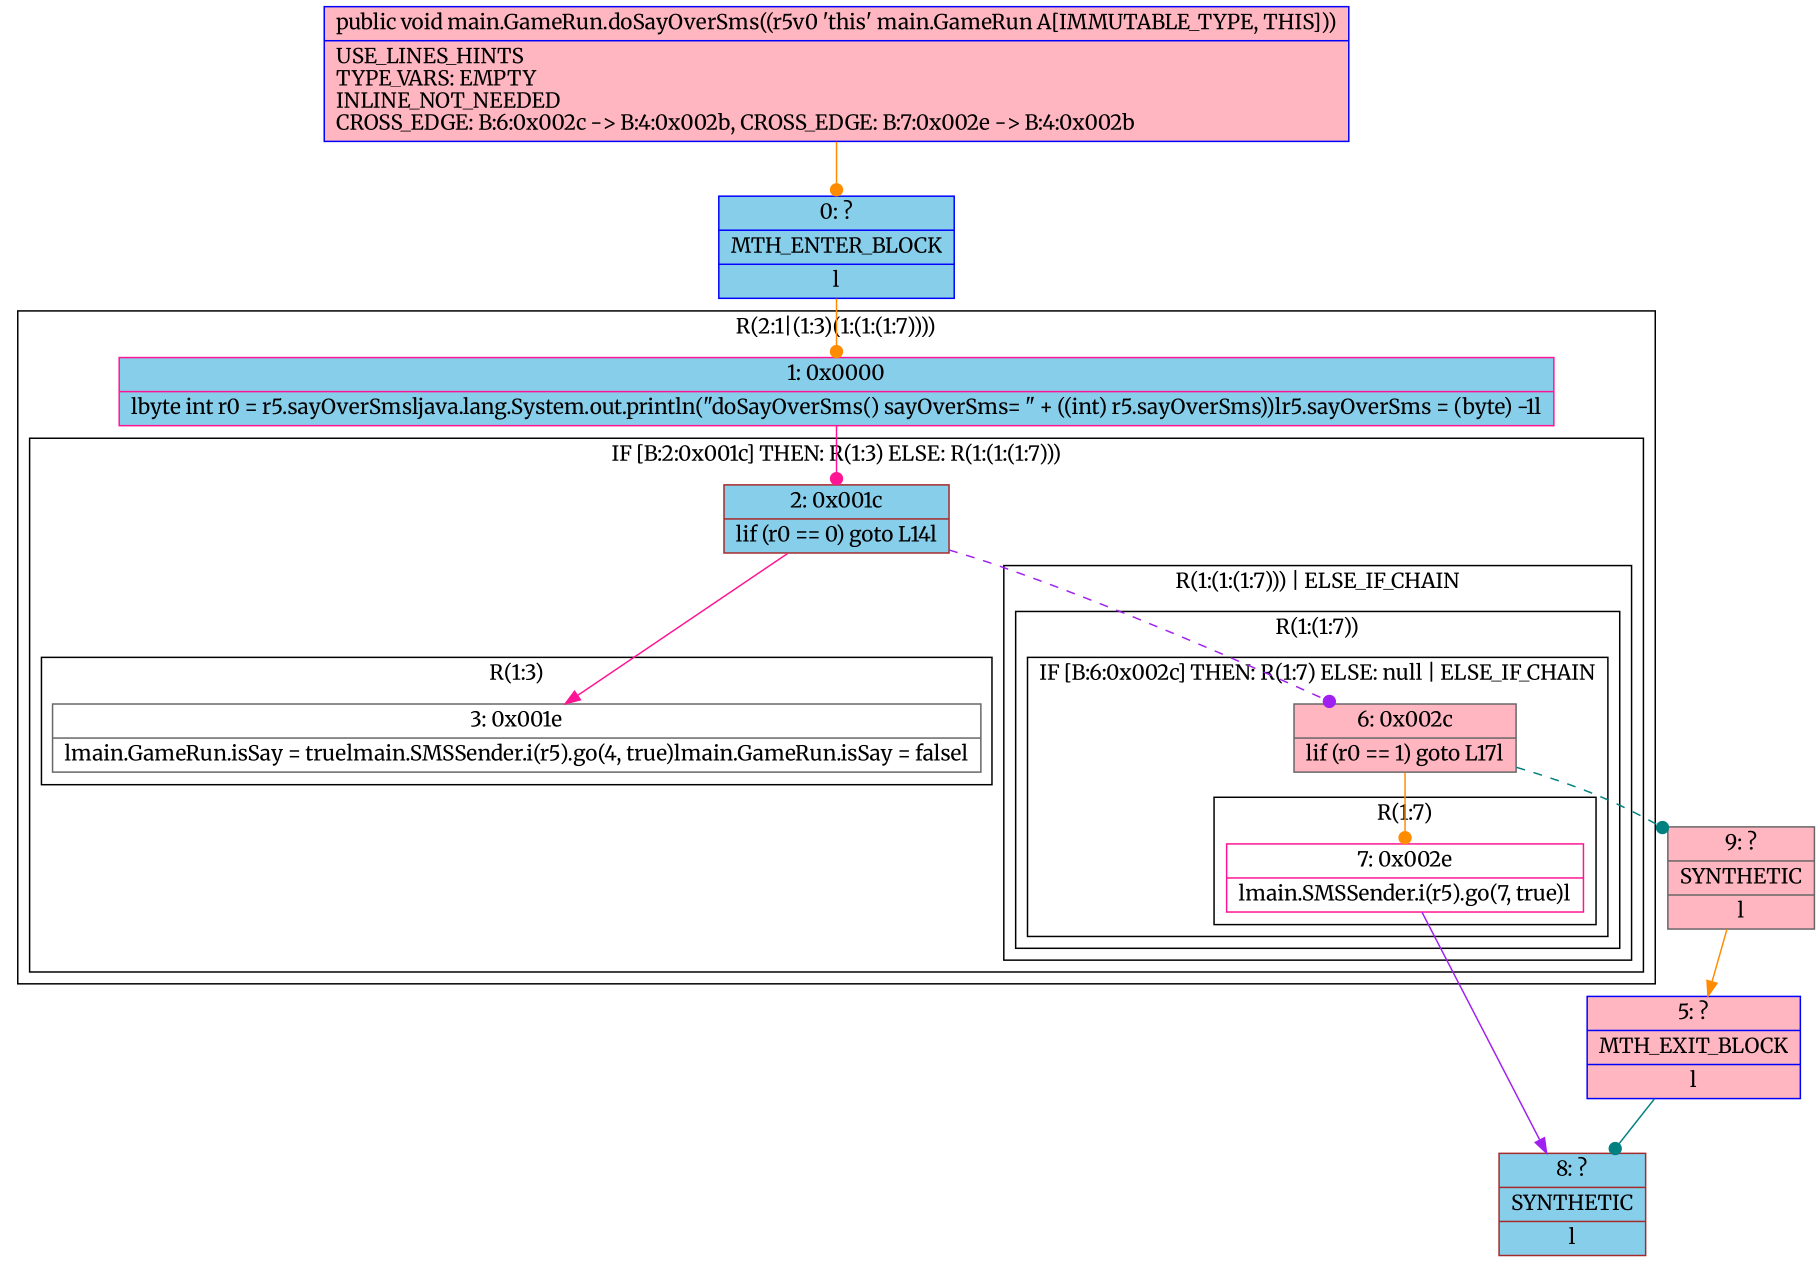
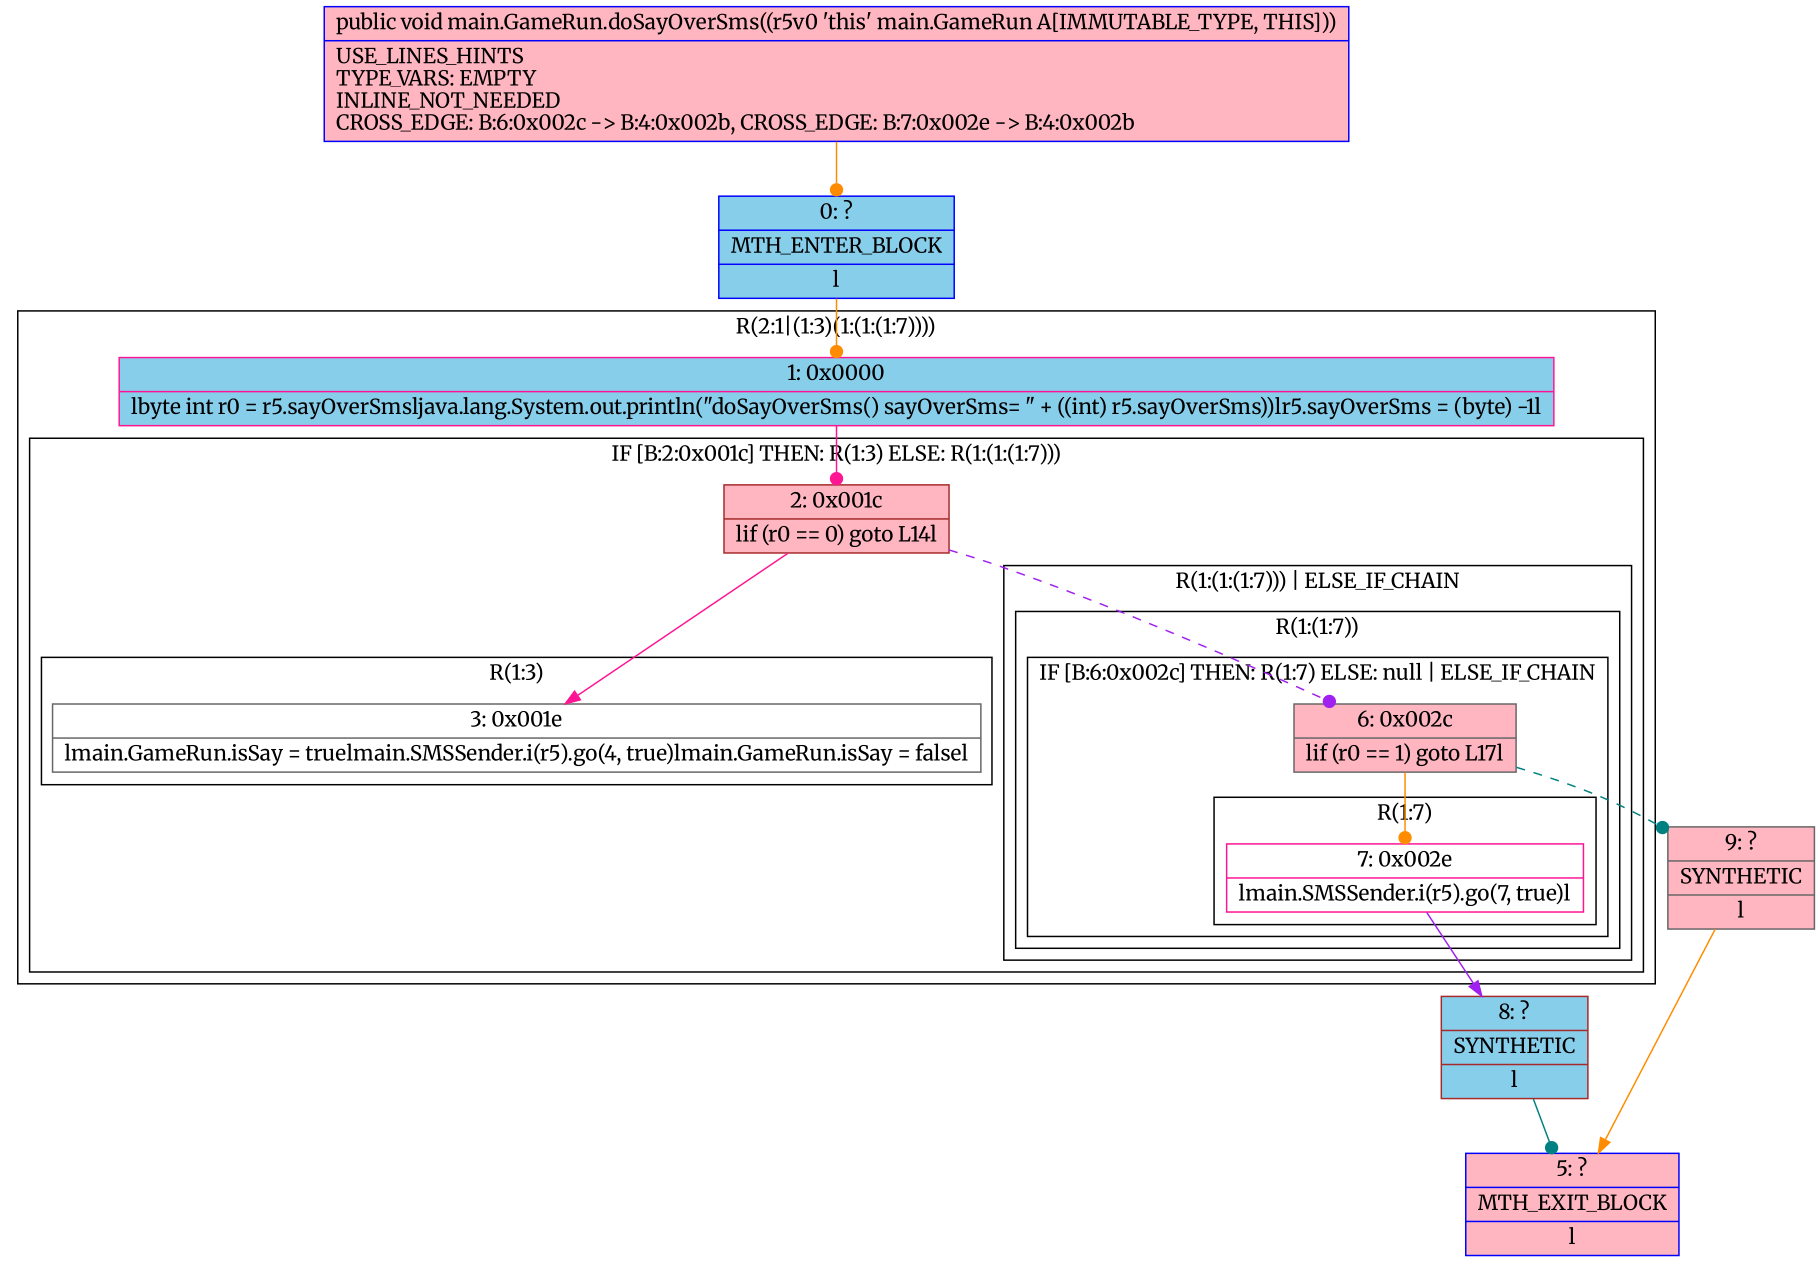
  digraph {
    fontname=Merriweather
    node [color=gray40 fillcolor=lightpink fontname=Merriweather shape=record style=filled]
    edge [arrowhead=dot color=darkorange fontname=Merriweather]
    n1 [fillcolor=white label="{3\:\ 0x001e|lmain.GameRun.isSay = truelmain.SMSSender.i(r5).go(4, true)lmain.GameRun.isSay = falsel}"]
    n2 [color=deeppink fillcolor=white label="{7\:\ 0x002e|lmain.SMSSender.i(r5).go(7, true)l}"]
    n3 [label="{6\:\ 0x002c|lif (r0 == 1) goto L17l}"]
-   n4 [color=brown fillcolor=skyblue label="{2\:\ 0x001c|lif (r0 == 0) goto L14l}"]
+   n4 [color=brown label="{2\:\ 0x001c|lif (r0 == 0) goto L14l}"]
    n5 [color=deeppink fillcolor=skyblue label="{1\:\ 0x0000|lbyte int r0 = r5.sayOverSmsljava.lang.System.out.println(\"doSayOverSms() sayOverSms= \" + ((int) r5.sayOverSms))lr5.sayOverSms = (byte) \-1l}"]
    n6 [color=brown fillcolor=skyblue label="{8\:\ ?|SYNTHETIC\l|l}"]
    n7 [label="{9\:\ ?|SYNTHETIC\l|l}"]
    n8 [color=blue label="{5\:\ ?|MTH_EXIT_BLOCK\l|l}"]
    n9 [color=blue fillcolor=skyblue label="{0\:\ ?|MTH_ENTER_BLOCK\l|l}"]
    n10 [color=blue label="{public void main.GameRun.doSayOverSms((r5v0 'this' main.GameRun A[IMMUTABLE_TYPE, THIS]))  | USE_LINES_HINTS\lTYPE_VARS: EMPTY\lINLINE_NOT_NEEDED\lCROSS_EDGE: B:6:0x002c \-\> B:4:0x002b, CROSS_EDGE: B:7:0x002e \-\> B:4:0x002b\l}"]
    subgraph cluster_1 {
      label="R(2:1|(1:3)(1:(1:(1:7))))"
      n5
      subgraph cluster_2 {
        label="IF [B:2:0x001c] THEN: R(1:3) ELSE: R(1:(1:(1:7)))"
        n4
        subgraph cluster_3 {
          label="R(1:3)"
          n1
        }
        subgraph cluster_4 {
          label="R(1:(1:(1:7))) | ELSE_IF_CHAIN\l"
          subgraph cluster_5 {
            label="R(1:(1:7))"
            subgraph cluster_6 {
              label="IF [B:6:0x002c] THEN: R(1:7) ELSE: null | ELSE_IF_CHAIN\l"
              n3
              subgraph cluster_7 {
                label="R(1:7)"
                n2
              }
            }
          }
        }
      }
    }
    n2 -> n6 [arrowhead=normal color=purple]
    n3 -> n2
    n3 -> n7 [color=teal style=dashed]
    n4 -> n1 [arrowhead=normal color=deeppink]
    n4 -> n3 [color=purple style=dashed]
    n5 -> n4 [color=deeppink]
-   n8 -> n6 [color=teal]
+   n6 -> n8 [color=teal]
    n7 -> n8 [arrowhead=normal]
    n9 -> n5
    n10 -> n9
  }
